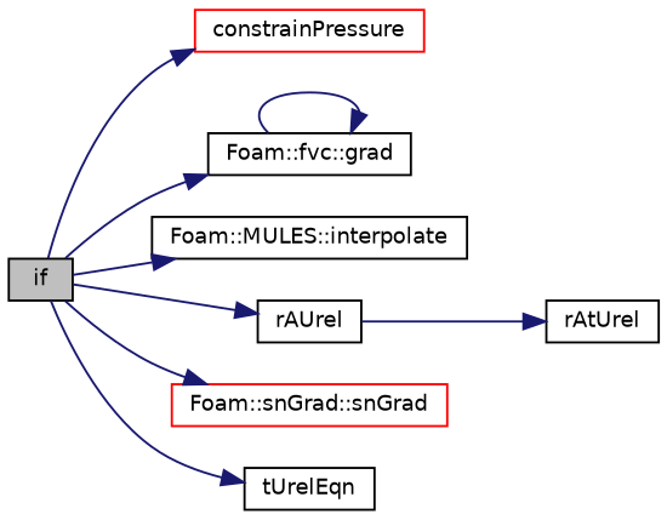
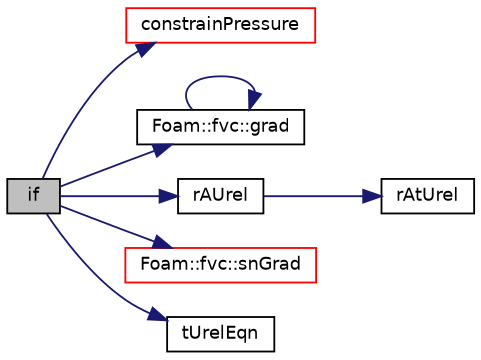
  digraph {
    rankdir=LR
    node [color=black fontname=Helvetica fontsize=10 shape=record]
    edge [color=midnightblue fontname=Helvetica fontsize=10 labelfontname=Helvetica labelfontsize=10 style=solid]
    n1 [fillcolor=grey75 fontcolor=black height=0.2 label=if style=filled width=0.4]
    n2 [color=red height=0.2 label=constrainPressure width=0.4]
    n3 [height=0.2 label="Foam::fvc::grad" width=0.4]
-   n4 [height=0.2 label="Foam::MULES::interpolate" width=0.4]
    n5 [height=0.2 label=rAUrel width=0.4]
-   n6 [color=red height=0.2 label="Foam::snGrad::snGrad" width=0.4]
+   n6 [color=red height=0.2 label="Foam::fvc::snGrad" width=0.4]
    n7 [height=0.2 label=tUrelEqn width=0.4]
    n8 [height=0.2 label=rAtUrel width=0.4]
    n1 -> n2
    n1 -> n3
-   n1 -> n4
    n1 -> n5
    n1 -> n6
    n1 -> n7
    n3 -> n3
    n5 -> n8
  }
